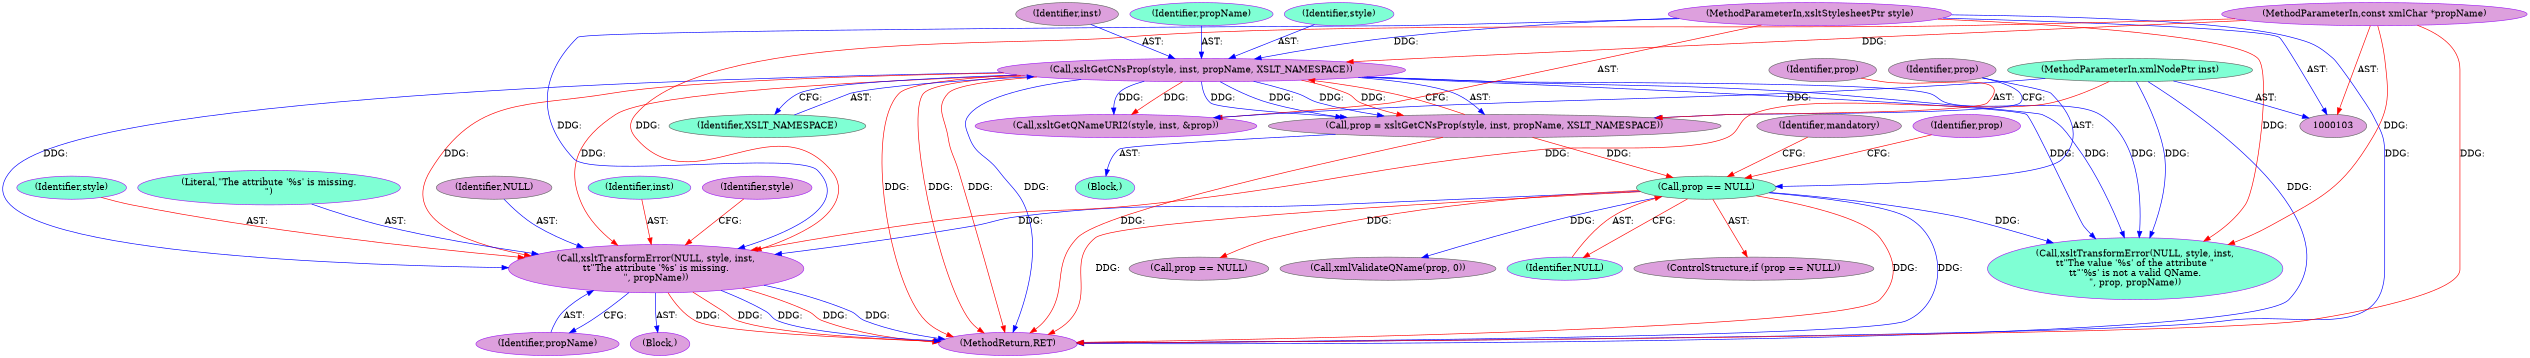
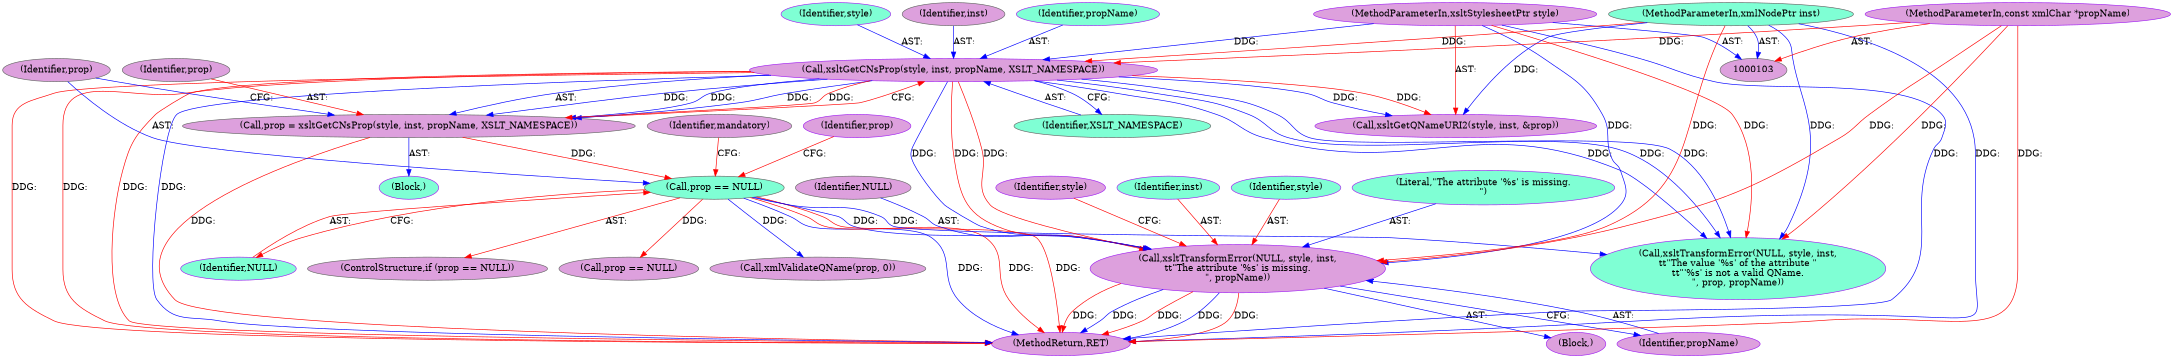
  digraph {
    node [color=purple fillcolor=plum style=filled]
    edge [color=blue]
    n1 [label="(Call,xsltTransformError(NULL, style, inst,\n\t\t\"The attribute '%s' is missing.\n\", propName))"]
    n2 [label="(Block,)"]
    n3 [label="(Identifier,propName)"]
    n4 [label="(MethodReturn,RET)"]
    n5 [color=gray40 fillcolor=aquamarine label="(Call,prop == NULL)"]
    n6 [color=gray40 label="(Call,prop == NULL)"]
    n7 [color=gray40 label="(Call,xmlValidateQName(prop, 0))"]
    n8 [fillcolor=aquamarine label="(Call,xsltTransformError(NULL, style, inst,\n\t\t\"The value '%s' of the attribute \"\n\t\t\"'%s' is not a valid QName.\n\", prop, propName))"]
    n9 [fillcolor=aquamarine label="(Identifier,NULL)"]
    n10 [color=gray40 label="(ControlStructure,if (prop == NULL))"]
    n11 [color=gray40 label="(Call,prop = xsltGetCNsProp(style, inst, propName, XSLT_NAMESPACE))"]
    n12 [label="(Call,xsltGetCNsProp(style, inst, propName, XSLT_NAMESPACE))"]
    n13 [fillcolor=aquamarine label="(Block,)"]
    n14 [color=gray40 fillcolor=aquamarine label="(Identifier,XSLT_NAMESPACE)"]
    n15 [label="(Call,xsltGetQNameURI2(style, inst, &prop))"]
    n16 [label="(MethodParameterIn,xsltStylesheetPtr style)"]
    1000103 [color=gray40]
    n18 [color=gray40 fillcolor=aquamarine label="(MethodParameterIn,xmlNodePtr inst)"]
    n19 [label="(MethodParameterIn,const xmlChar *propName)"]
    n20 [label="(Identifier,style)"]
    n21 [fillcolor=aquamarine label="(Identifier,inst)"]
    n22 [label="(Identifier,prop)"]
    n23 [color=gray40 label="(Identifier,prop)"]
    n24 [fillcolor=aquamarine label="(Identifier,style)"]
    n25 [color=gray40 label="(Identifier,mandatory)"]
    n26 [fillcolor=aquamarine label="(Literal,\"The attribute '%s' is missing.\n\")"]
    n27 [color=gray40 label="(Identifier,inst)"]
    n28 [fillcolor=aquamarine label="(Identifier,propName)"]
    n29 [color=gray40 label="(Identifier,prop)"]
    n30 [fillcolor=aquamarine label="(Identifier,style)"]
    n31 [color=gray40 label="(Identifier,NULL)"]
    n1 -> n2 [label="AST: "]
    n1 -> n3 [label="CFG: "]
    n1 -> n4 [color=red label="DDG: "]
    n1 -> n4 [label="DDG: "]
    n1 -> n4 [color=red label="DDG: "]
    n1 -> n4 [color=red label="DDG: "]
    n1 -> n4 [label="DDG: "]
    n3 -> n1 [label="AST: "]
    n5 -> n1 [label="DDG: "]
    n5 -> n4 [label="DDG: "]
    n5 -> n4 [color=red label="DDG: "]
    n5 -> n4 [color=red label="DDG: "]
    n5 -> n6 [color=red label="DDG: "]
    n5 -> n7 [label="DDG: "]
    n5 -> n8 [label="DDG: "]
    n5 -> n9 [color=red label="CFG: "]
    n5 -> n10 [color=red label="AST: "]
    n9 -> n5 [color=red label="AST: "]
    n11 -> n4 [color=red label="DDG: "]
    n11 -> n5 [color=red label="DDG: "]
    n11 -> n12 [color=red label="CFG: "]
    n11 -> n13 [label="AST: "]
    n12 -> n1 [label="DDG: "]
    n12 -> n1 [color=red label="DDG: "]
    n12 -> n1 [color=red label="DDG: "]
    n12 -> n4 [color=red label="DDG: "]
    n12 -> n4 [color=red label="DDG: "]
    n12 -> n4 [color=red label="DDG: "]
    n12 -> n4 [label="DDG: "]
    n12 -> n8 [label="DDG: "]
    n12 -> n8 [label="DDG: "]
    n12 -> n8 [label="DDG: "]
    n12 -> n11 [label="AST: "]
    n12 -> n11 [label="DDG: "]
    n12 -> n11 [label="DDG: "]
    n12 -> n11 [label="DDG: "]
    n12 -> n11 [color=red label="DDG: "]
    n12 -> n14 [label="CFG: "]
    n12 -> n15 [color=red label="DDG: "]
    n12 -> n15 [label="DDG: "]
    n14 -> n12 [label="AST: "]
    n16 -> n1 [label="DDG: "]
    n16 -> n4 [label="DDG: "]
    n16 -> n8 [color=red label="DDG: "]
    n16 -> n12 [label="DDG: "]
    n16 -> n15 [color=red label="AST: "]
    n16 -> 1000103 [label="AST: "]
    n18 -> n1 [color=red label="DDG: "]
    n18 -> n4 [label="DDG: "]
    n18 -> n8 [label="DDG: "]
+   n18 -> n12 [color=red label="DDG: "]
    n18 -> n15 [label="DDG: "]
    n18 -> 1000103 [label="AST: "]
    n19 -> n1 [color=red label="DDG: "]
    n19 -> n4 [color=red label="DDG: "]
    n19 -> n8 [color=red label="DDG: "]
    n19 -> n12 [color=red label="DDG: "]
    n19 -> 1000103 [color=red label="AST: "]
    n20 -> n1 [color=red label="CFG: "]
    n21 -> n1 [color=red label="AST: "]
    n22 -> n5 [color=red label="CFG: "]
    n23 -> n5 [label="AST: "]
    n23 -> n11 [label="CFG: "]
    n24 -> n1 [color=red label="AST: "]
    n25 -> n5 [color=red label="CFG: "]
    n26 -> n1 [label="AST: "]
    n27 -> n12 [label="AST: "]
    n28 -> n12 [label="AST: "]
    n29 -> n11 [color=red label="AST: "]
    n30 -> n12 [label="AST: "]
    n31 -> n1 [label="AST: "]
  }
